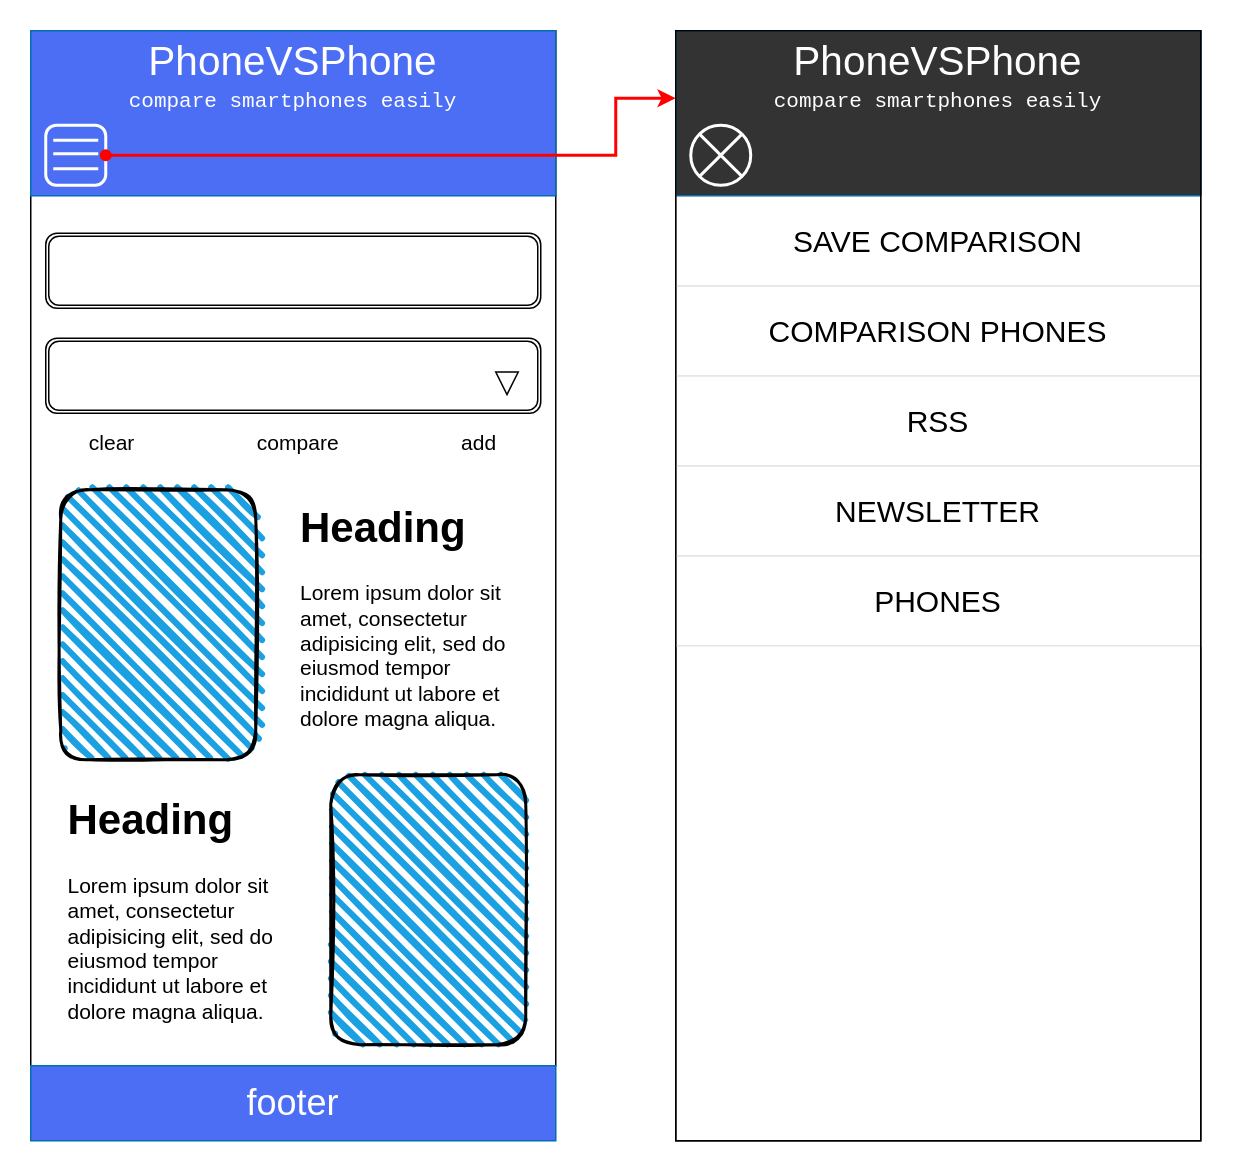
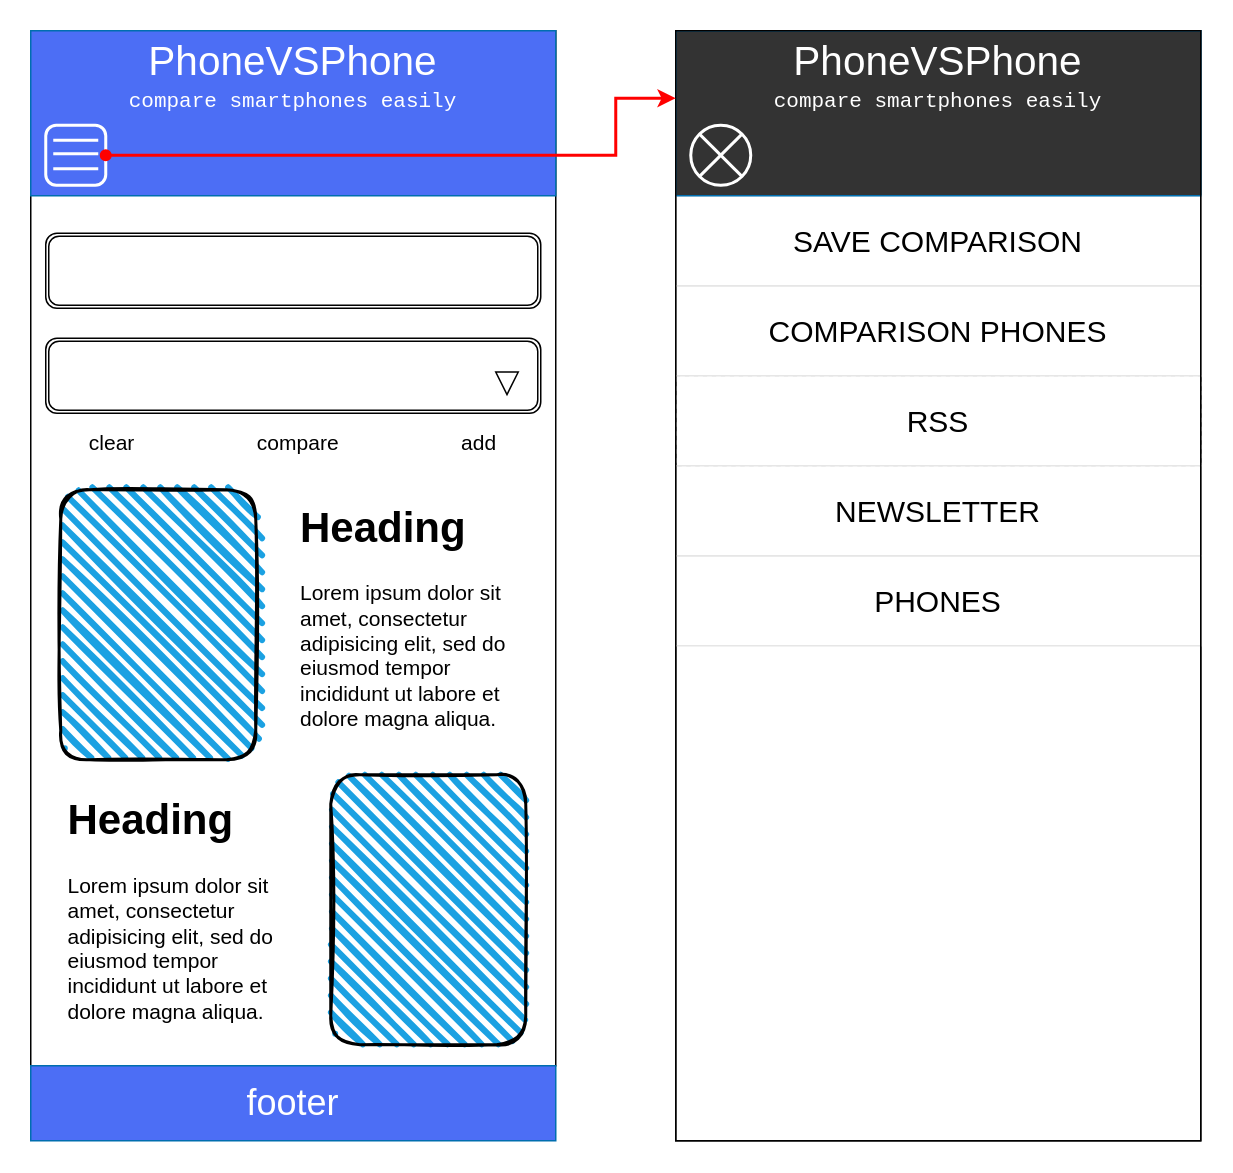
  <mxCell id="0" />
  <mxCell id="1" parent="0" />
  <mxCell id="2" value="" style="whiteSpace=wrap;html=1;" vertex="1" parent="1"><mxGeometry x="20" y="20" width="350" height="690" as="geometry" /></mxCell>
  <mxCell id="3" value="" style="rounded=0;whiteSpace=wrap;html=1;fillColor=#4c6ef5;strokeColor=#006EAF;fontColor=#ffffff;" vertex="1" parent="1"><mxGeometry x="20" y="20" width="350" height="110" as="geometry" /></mxCell>
  <mxCell id="4" value="&lt;font style=&quot;font-size: 27px&quot;&gt;PhoneVSPhone&lt;/font&gt;&lt;br style=&quot;font-size: 12px&quot;&gt;&lt;span style=&quot;font-size: 12px ; font-family: &amp;#34;consolas&amp;#34; , &amp;#34;lucida console&amp;#34; , &amp;#34;courier new&amp;#34; , monospace ; text-align: left&quot;&gt;&lt;font style=&quot;font-size: 14px&quot;&gt;compare smartphones easily&lt;/font&gt;&lt;/span&gt;" style="rounded=0;whiteSpace=wrap;html=1;labelBackgroundColor=none;fontSize=14;fontColor=#FFFFFF;fillColor=none;strokeColor=none;" vertex="1" parent="1"><mxGeometry x="20" y="20" width="350" height="60" as="geometry" /></mxCell>
  <mxCell id="5" value="" style="shape=ext;double=1;rounded=1;whiteSpace=wrap;html=1;labelBackgroundColor=none;fontSize=14;fontColor=#FFFFFF;fillColor=none;" vertex="1" parent="1"><mxGeometry x="30" y="155" width="330" height="50" as="geometry" /></mxCell>
  <mxCell id="6" value="" style="shape=ext;double=1;rounded=1;whiteSpace=wrap;html=1;labelBackgroundColor=none;fontSize=14;fontColor=#FFFFFF;fillColor=none;" vertex="1" parent="1"><mxGeometry x="30" y="225" width="330" height="50" as="geometry" /></mxCell>
  <mxCell id="7" value="" style="triangle;whiteSpace=wrap;html=1;labelBackgroundColor=none;fontSize=14;fontColor=#FFFFFF;fillColor=none;rotation=90;" vertex="1" parent="1"><mxGeometry x="330" y="247.5" width="15" height="15" as="geometry" /></mxCell>
  <mxCell id="8" value="" style="rounded=1;whiteSpace=wrap;html=1;strokeWidth=2;fillWeight=4;hachureGap=8;hachureAngle=45;fillColor=#1ba1e2;sketch=1;labelBackgroundColor=none;fontSize=14;fontColor=#FFFFFF;" vertex="1" parent="1"><mxGeometry x="220" y="516" width="130" height="180" as="geometry" /></mxCell>
  <mxCell id="9" value="" style="rounded=1;whiteSpace=wrap;html=1;strokeWidth=2;fillWeight=4;hachureGap=8;hachureAngle=45;fillColor=#1ba1e2;sketch=1;labelBackgroundColor=none;fontSize=14;fontColor=#FFFFFF;" vertex="1" parent="1"><mxGeometry x="40" y="326" width="130" height="180" as="geometry" /></mxCell>
  <mxCell id="10" value="&lt;h1&gt;Heading&lt;/h1&gt;&lt;p&gt;Lorem ipsum dolor sit amet, consectetur adipisicing elit, sed do eiusmod tempor incididunt ut labore et dolore magna aliqua.&lt;/p&gt;" style="text;html=1;strokeColor=none;fillColor=default;spacing=5;spacingTop=-20;whiteSpace=wrap;overflow=hidden;rounded=0;labelBackgroundColor=none;fontSize=14;fontColor=#000000;" vertex="1" parent="1"><mxGeometry x="195" y="326" width="150" height="170" as="geometry" /></mxCell>
  <mxCell id="11" value="&lt;h1&gt;Heading&lt;/h1&gt;&lt;p&gt;Lorem ipsum dolor sit amet, consectetur adipisicing elit, sed do eiusmod tempor incididunt ut labore et dolore magna aliqua.&lt;/p&gt;" style="text;html=1;strokeColor=none;fillColor=default;spacing=5;spacingTop=-20;whiteSpace=wrap;overflow=hidden;rounded=0;labelBackgroundColor=none;fontSize=14;fontColor=#000000;" vertex="1" parent="1"><mxGeometry x="40" y="521" width="150" height="170" as="geometry" /></mxCell>
  <mxCell id="12" value="clear&amp;nbsp; &amp;nbsp; &amp;nbsp; &amp;nbsp; &amp;nbsp; &amp;nbsp; &amp;nbsp; &amp;nbsp; &amp;nbsp; &amp;nbsp; &amp;nbsp;compare&amp;nbsp; &amp;nbsp; &amp;nbsp; &amp;nbsp; &amp;nbsp; &amp;nbsp; &amp;nbsp; &amp;nbsp; &amp;nbsp; &amp;nbsp; &amp;nbsp;add" style="rounded=0;whiteSpace=wrap;html=1;labelBackgroundColor=none;fontSize=14;fontColor=#000000;fillColor=none;strokeColor=none;" vertex="1" parent="1"><mxGeometry x="20" y="270" width="350" height="50" as="geometry" /></mxCell>
  <mxCell id="13" value="&lt;font style=&quot;font-size: 24px&quot;&gt;footer&lt;/font&gt;" style="rounded=0;whiteSpace=wrap;html=1;fillColor=#4c6ef5;strokeColor=#006EAF;fontColor=#ffffff;" vertex="1" parent="1"><mxGeometry x="20" y="710" width="350" height="50" as="geometry" /></mxCell>
  <mxCell id="14" value="" style="rounded=1;whiteSpace=wrap;html=1;absoluteArcSize=1;arcSize=14;strokeWidth=2;labelBackgroundColor=none;fontSize=24;fontColor=#000000;fillColor=none;strokeColor=#FFFFFF;" vertex="1" parent="1"><mxGeometry x="30" y="83" width="40" height="40" as="geometry" /></mxCell>
  <mxCell id="15" value="" style="line;strokeWidth=2;html=1;perimeter=backbonePerimeter;points=[];outlineConnect=0;labelBackgroundColor=none;fontSize=24;fontColor=#000000;fillColor=none;strokeColor=#FFFFFF;" vertex="1" parent="1"><mxGeometry x="35" y="88" width="30" height="10" as="geometry" /></mxCell>
  <mxCell id="16" value="" style="line;strokeWidth=2;html=1;perimeter=backbonePerimeter;points=[];outlineConnect=0;labelBackgroundColor=none;fontSize=24;fontColor=#000000;fillColor=none;strokeColor=#FFFFFF;" vertex="1" parent="1"><mxGeometry x="35" y="97" width="30" height="10" as="geometry" /></mxCell>
  <mxCell id="17" value="" style="line;strokeWidth=2;html=1;perimeter=backbonePerimeter;points=[];outlineConnect=0;labelBackgroundColor=none;fontSize=24;fontColor=#000000;fillColor=none;strokeColor=#FFFFFF;" vertex="1" parent="1"><mxGeometry x="35" y="107" width="30" height="10" as="geometry" /></mxCell>
  <mxCell id="18" value="" style="whiteSpace=wrap;html=1;" vertex="1" parent="1"><mxGeometry x="450" y="20" width="350" height="740" as="geometry" /></mxCell>
  <mxCell id="19" value="&lt;font style=&quot;font-size: 20px&quot;&gt;SAVE COMPARISON&lt;/font&gt;" style="rounded=0;whiteSpace=wrap;html=1;labelBackgroundColor=none;fontSize=24;fontColor=#000000;strokeColor=#E6E6E6;strokeWidth=1;fillColor=none;" vertex="1" parent="1"><mxGeometry x="450" y="130" width="350" height="60" as="geometry" /></mxCell>
  <mxCell id="20" value="&lt;font style=&quot;font-size: 20px&quot;&gt;COMPARISON PHONES&lt;/font&gt;" style="rounded=0;whiteSpace=wrap;html=1;labelBackgroundColor=none;fontSize=24;fontColor=#000000;strokeColor=#E6E6E6;strokeWidth=1;fillColor=none;" vertex="1" parent="1"><mxGeometry x="450" y="190" width="350" height="60" as="geometry" /></mxCell>
- <mxCell id="21" value="&lt;font style=&quot;font-size: 20px&quot;&gt;RSS&lt;/font&gt;" style="rounded=0;whiteSpace=wrap;html=1;labelBackgroundColor=none;fontSize=24;fontColor=#000000;strokeColor=#E6E6E6;strokeWidth=1;fillColor=none;" vertex="1" parent="1"><mxGeometry x="450" y="250" width="350" height="60" as="geometry" /></mxCell>
+ <mxCell id="21" value="&lt;font style=&quot;font-size: 20px&quot;&gt;RSS&lt;/font&gt;" style="rounded=0;whiteSpace=wrap;html=1;labelBackgroundColor=none;fontSize=24;fontColor=#000000;strokeColor=#E6E6E6;strokeWidth=1;fillColor=none;dashed=1;" vertex="1" parent="1"><mxGeometry x="450" y="250" width="350" height="60" as="geometry" /></mxCell>
  <mxCell id="22" value="&lt;font style=&quot;font-size: 20px&quot;&gt;NEWSLETTER&lt;/font&gt;" style="rounded=0;whiteSpace=wrap;html=1;labelBackgroundColor=none;fontSize=24;fontColor=#000000;strokeColor=#E6E6E6;strokeWidth=1;fillColor=none;" vertex="1" parent="1"><mxGeometry x="450" y="310" width="350" height="60" as="geometry" /></mxCell>
  <mxCell id="23" value="&lt;font style=&quot;font-size: 20px&quot;&gt;PHONES&lt;/font&gt;" style="rounded=0;whiteSpace=wrap;html=1;labelBackgroundColor=none;fontSize=24;fontColor=#000000;strokeColor=#E6E6E6;strokeWidth=1;fillColor=none;" vertex="1" parent="1"><mxGeometry x="450" y="370" width="350" height="60" as="geometry" /></mxCell>
  <mxCell id="24" value="" style="rounded=0;whiteSpace=wrap;html=1;fillColor=#333333;strokeColor=#006EAF;fontColor=#ffffff;" vertex="1" parent="1"><mxGeometry x="450" y="20" width="350" height="110" as="geometry" /></mxCell>
  <mxCell id="25" value="" style="verticalLabelPosition=bottom;verticalAlign=top;html=1;shape=mxgraph.flowchart.or;labelBackgroundColor=none;fontSize=24;fontColor=#000000;strokeColor=#FFFFFF;strokeWidth=2;fillColor=none;" vertex="1" parent="1"><mxGeometry x="460" y="83" width="40" height="40" as="geometry" /></mxCell>
  <mxCell id="26" value="" style="whiteSpace=wrap;html=1;fillColor=none;" vertex="1" parent="1"><mxGeometry x="450" y="20" width="350" height="740" as="geometry" /></mxCell>
  <mxCell id="27" value="&lt;font style=&quot;font-size: 27px&quot;&gt;PhoneVSPhone&lt;/font&gt;&lt;br style=&quot;font-size: 12px&quot;&gt;&lt;span style=&quot;font-size: 12px ; font-family: &amp;#34;consolas&amp;#34; , &amp;#34;lucida console&amp;#34; , &amp;#34;courier new&amp;#34; , monospace ; text-align: left&quot;&gt;&lt;font style=&quot;font-size: 14px&quot;&gt;compare smartphones easily&lt;/font&gt;&lt;/span&gt;" style="rounded=0;whiteSpace=wrap;html=1;labelBackgroundColor=none;fontSize=14;fontColor=#FFFFFF;fillColor=none;strokeColor=none;" vertex="1" parent="1"><mxGeometry x="450" y="20" width="350" height="60" as="geometry" /></mxCell>
  <mxCell id="28" value="" style="endArrow=classic;html=1;rounded=0;fontSize=20;fontColor=#000000;strokeColor=#FF0000;exitX=1;exitY=0.5;exitDx=0;exitDy=0;entryX=0;entryY=0.75;entryDx=0;entryDy=0;startArrow=oval;startFill=1;strokeWidth=2;" edge="1" parent="1" source="14" target="27"><mxGeometry width="50" height="50" relative="1" as="geometry"><mxPoint x="420" y="300" as="sourcePoint" /><mxPoint x="470" y="250" as="targetPoint" /><Array as="points"><mxPoint x="410" y="103" /><mxPoint x="410" y="65" /></Array></mxGeometry></mxCell>
